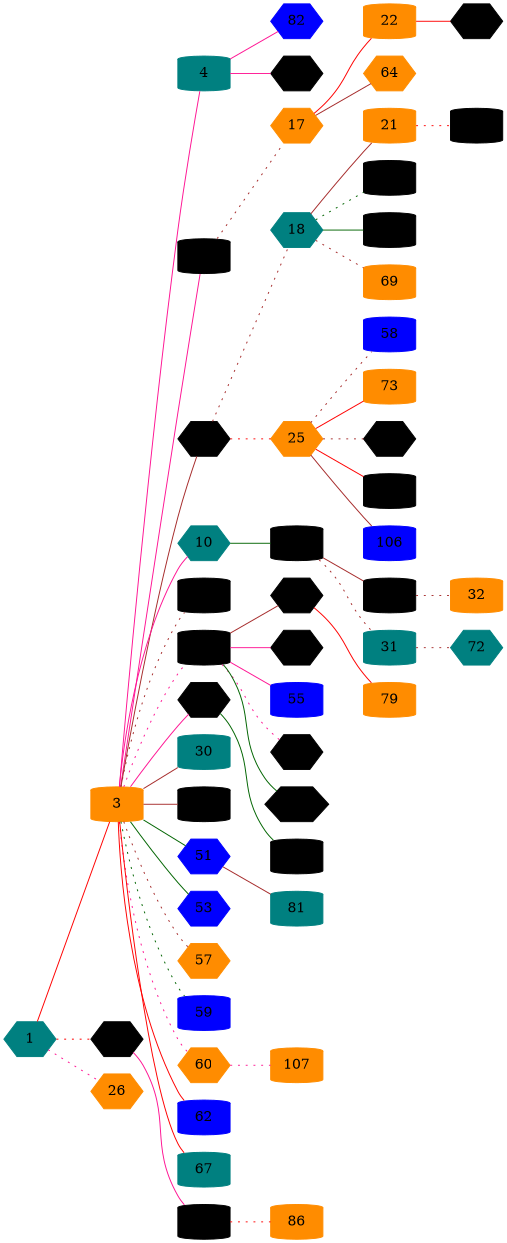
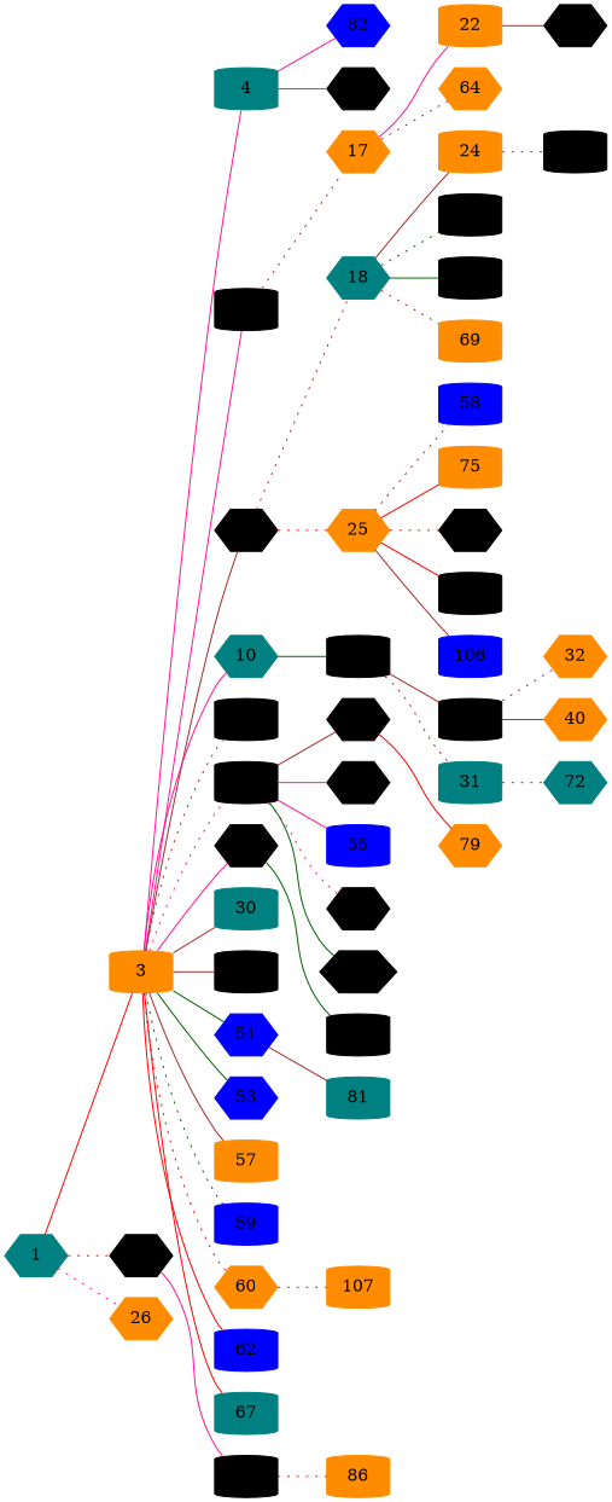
  graph {
    rankdir=LR
    node [color=black shape=cylinder style=filled]
    edge [color=brown style=solid]
    1 [color=teal shape=hexagon super="+2"]
    3 [color=darkorange super="+9+11+6+19"]
    20 [shape=hexagon super="+24"]
    26 [color=darkorange shape=hexagon super="+90"]
    4 [color=teal super="+14+105"]
    5
    7 [shape=hexagon]
    10 [color=teal shape=hexagon super="+37+41"]
    12 [super="+38"]
    13 [super="+16+92"]
    15 [shape=hexagon super="+46+71"]
    30 [color=teal]
    39 [super="+75"]
    51 [color=blue shape=hexagon]
    53 [color=blue shape=hexagon]
-   57 [color=darkorange shape=hexagon]
+   57 [color=darkorange]
    59 [color=blue]
    60 [color=darkorange shape=hexagon]
    62 [color=blue]
    67 [color=teal super="+100"]
    44 [super="+63"]
    82 [color=blue shape=hexagon]
    97 [shape=hexagon]
    17 [color=darkorange shape=hexagon]
    18 [color=teal shape=hexagon]
    25 [color=darkorange shape=hexagon super="+34"]
    23 [super="+76+28"]
    27 [shape=hexagon]
    33 [shape=hexagon]
    55 [color=blue]
    80 [shape=hexagon]
    102 [shape=hexagon]
    65 [super="+91"]
    81 [color=teal]
    n35 [color=darkorange label=107]
    22 [color=darkorange super="+70+103+66"]
    64 [color=darkorange shape=hexagon super="+78"]
-   21 [color=darkorange super="+43"]
+   21 [color=darkorange super="+43" label=24]
    49 [super="+85"]
    54 [super="+107"]
    69 [color=darkorange]
    58 [color=blue]
-   73 [color=darkorange super="+87"]
+   73 [color=darkorange super="+87" label=75]
    93 [shape=hexagon]
    96
    106 [color=blue]
    29
    31 [color=teal]
-   79 [color=darkorange super="+83+94"]
+   79 [color=darkorange shape=hexagon super="+83+94"]
    45 [shape=hexagon]
    61
    86 [color=darkorange]
-   32 [color=darkorange]
+   32 [color=darkorange shape=hexagon]
+   40 [color=darkorange shape=hexagon]
    72 [color=teal shape=hexagon]
    1 -- 3 [color=red]
    1 -- 20 [color=red style=dotted]
    1 -- 26 [color=deeppink style=dotted]
    3 -- 4 [color=deeppink]
    3 -- 5 [color=deeppink]
    3 -- 7
    3 -- 10 [color=deeppink]
    3 -- 12 [style=dotted]
    3 -- 13 [color=deeppink style=dotted]
    3 -- 15 [color=deeppink]
    3 -- 30
    3 -- 39
    3 -- 51 [color=darkgreen]
    3 -- 53 [color=darkgreen]
-   3 -- 57 [style=dotted]
+   3 -- 57
    3 -- 59 [color=darkgreen style=dotted]
-   3 -- 60 [color=deeppink style=dotted]
+   3 -- 60 [color=red style=dotted]
    3 -- 62 [color=red]
    3 -- 67 [color=red]
    20 -- 44 [color=deeppink]
    4 -- 82 [color=deeppink]
    4 -- 97 [color=deeppink]
    5 -- 17 [style=dotted]
    7 -- 18 [style=dotted]
    7 -- 25 [color=red style=dotted]
    10 -- 23 [color=darkgreen]
    13 -- 27
    13 -- 33 [color=deeppink]
    13 -- 55 [color=deeppink]
    13 -- 80 [color=deeppink style=dotted]
    13 -- 102 [color=darkgreen]
    15 -- 65 [color=darkgreen]
    51 -- 81
-   60 -- n35 [color=deeppink style=dotted]
+   60 -- n35 [style=dotted]
    44 -- 86 [color=red style=dotted]
-   17 -- 22 [color=red]
-   17 -- 64
+   17 -- 22 [color=deeppink]
+   17 -- 64 [style=dotted]
    18 -- 21
    18 -- 49 [color=darkgreen style=dotted]
    18 -- 54 [color=darkgreen]
    18 -- 69 [style=dotted]
    25 -- 58 [style=dotted]
    25 -- 73 [color=red]
    25 -- 93 [style=dotted]
    25 -- 96 [color=red]
    25 -- 106
    23 -- 29
    23 -- 31 [style=dotted]
    27 -- 79 [color=red]
    22 -- 45 [color=red]
    21 -- 61 [color=red style=dotted]
    29 -- 32 [style=dotted]
+   29 -- 40 [color=red]
    31 -- 72 [style=dotted]
  }
